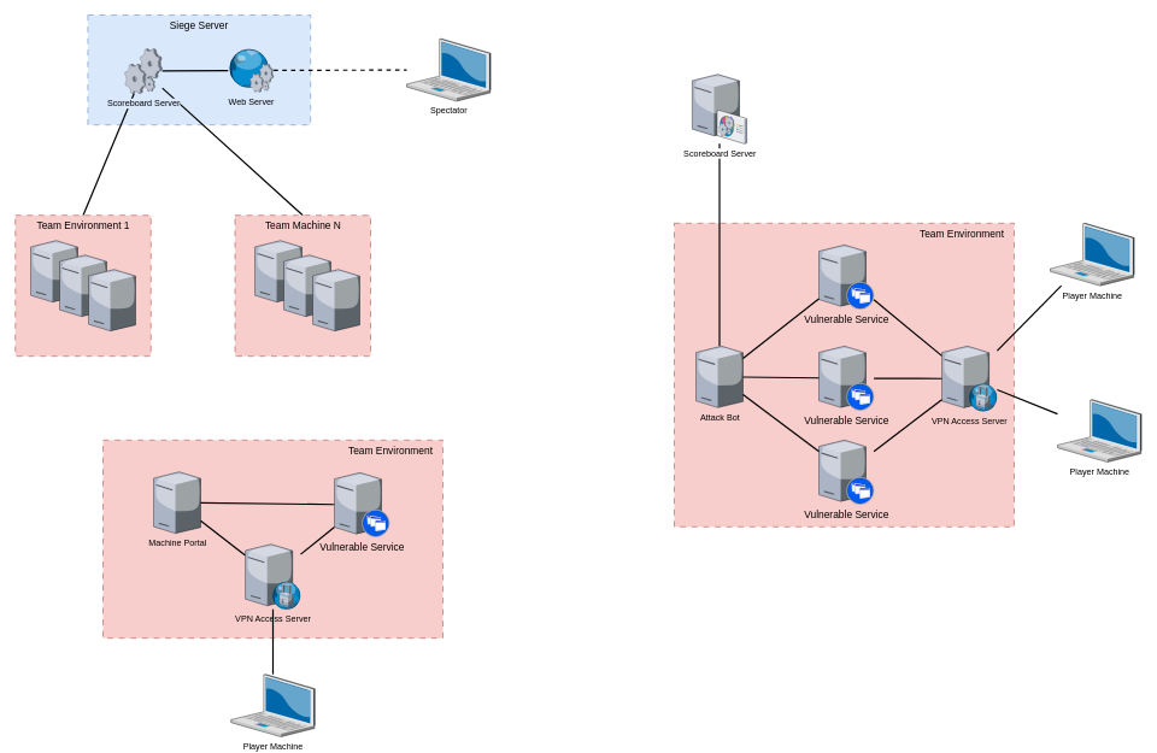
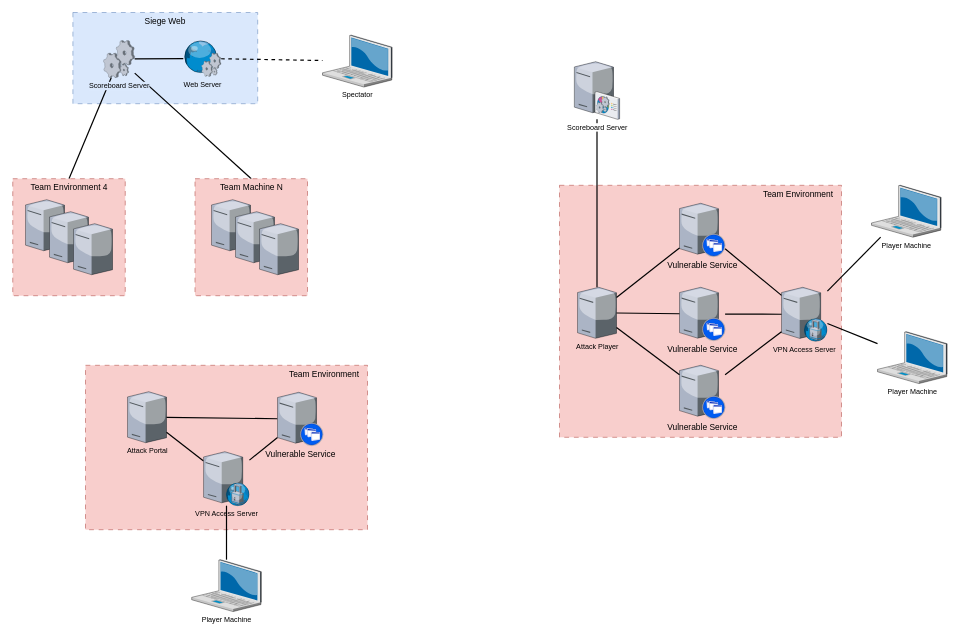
  <mxCell id="0" style=";html=1;" />
  <mxCell id="1" style=";html=1;" parent="0" />
  <mxCell id="2" value="Team Environment&amp;nbsp; &amp;nbsp;" style="whiteSpace=wrap;html=1;fillColor=#f8cecc;fontSize=14;strokeColor=#b85450;verticalAlign=top;dashed=1;dashPattern=8 8;align=right;" parent="1" vertex="1"><mxGeometry x="932" y="308" width="470" height="420" as="geometry" /></mxCell>
  <mxCell id="3" style="edgeStyle=none;rounded=0;html=1;startSize=10;endSize=10;jettySize=auto;orthogonalLoop=1;fontSize=14;endArrow=none;endFill=0;strokeWidth=2;" parent="1" source="13" target="27" edge="1"><mxGeometry relative="1" as="geometry"><mxPoint x="672" y="368" as="sourcePoint" /><mxPoint x="866" y="544" as="targetPoint" /></mxGeometry></mxCell>
- <mxCell id="4" value="Siege Server" style="whiteSpace=wrap;html=1;fillColor=#dae8fc;fontSize=14;strokeColor=#6c8ebf;verticalAlign=top;dashed=1;dashPattern=8 8;align=center;" parent="1" vertex="1"><mxGeometry x="121" y="20" width="308" height="152" as="geometry" /></mxCell>
+ <mxCell id="4" value="Siege Web" style="whiteSpace=wrap;html=1;fillColor=#dae8fc;fontSize=14;strokeColor=#6c8ebf;verticalAlign=top;dashed=1;dashPattern=8 8;align=center;" parent="1" vertex="1"><mxGeometry x="121" y="20" width="308" height="152" as="geometry" /></mxCell>
  <mxCell id="5" style="edgeStyle=none;rounded=0;html=1;startSize=10;endSize=10;jettySize=auto;orthogonalLoop=1;fontSize=14;endArrow=none;endFill=0;strokeWidth=2;entryX=0.5;entryY=0;entryDx=0;entryDy=0;" parent="1" source="26" target="7" edge="1"><mxGeometry relative="1" as="geometry"><mxPoint x="432" y="262" as="sourcePoint" /><mxPoint x="613" y="433" as="targetPoint" /></mxGeometry></mxCell>
  <mxCell id="6" style="edgeStyle=none;rounded=0;html=1;startSize=10;endSize=10;jettySize=auto;orthogonalLoop=1;fontSize=14;endArrow=none;endFill=0;strokeWidth=2;entryX=0.5;entryY=0;entryDx=0;entryDy=0;" parent="1" source="26" target="8" edge="1"><mxGeometry relative="1" as="geometry"><mxPoint x="397" y="290.243" as="sourcePoint" /><mxPoint x="412" y="262" as="targetPoint" /></mxGeometry></mxCell>
- <mxCell id="7" value="Team Environment 1" style="whiteSpace=wrap;html=1;fillColor=#f8cecc;fontSize=14;strokeColor=#b85450;verticalAlign=top;dashed=1;dashPattern=8 8;" parent="1" vertex="1"><mxGeometry x="20.75" y="297" width="187.5" height="195" as="geometry" /></mxCell>
+ <mxCell id="7" value="Team Environment 4" style="whiteSpace=wrap;html=1;fillColor=#f8cecc;fontSize=14;strokeColor=#b85450;verticalAlign=top;dashed=1;dashPattern=8 8;" parent="1" vertex="1"><mxGeometry x="20.75" y="297" width="187.5" height="195" as="geometry" /></mxCell>
  <mxCell id="8" value="Team Machine N" style="whiteSpace=wrap;html=1;fillColor=#f8cecc;fontSize=14;strokeColor=#b85450;verticalAlign=top;dashed=1;dashPattern=8 8;" parent="1" vertex="1"><mxGeometry x="324.5" y="297" width="187.5" height="195" as="geometry" /></mxCell>
  <mxCell id="9" style="edgeStyle=none;rounded=0;html=1;startSize=10;endSize=10;jettySize=auto;orthogonalLoop=1;fontSize=14;endArrow=none;endFill=0;strokeWidth=2;" parent="1" source="26" target="14" edge="1"><mxGeometry relative="1" as="geometry"><mxPoint x="237" y="96.5" as="sourcePoint" /><mxPoint x="579" y="123.137" as="targetPoint" /></mxGeometry></mxCell>
  <mxCell id="10" style="edgeStyle=none;rounded=0;html=1;startSize=10;endSize=10;jettySize=auto;orthogonalLoop=1;fontSize=14;endArrow=none;endFill=0;strokeWidth=2;dashed=1;" parent="1" source="14" target="23" edge="1"><mxGeometry relative="1" as="geometry"><mxPoint x="701" y="451.883" as="targetPoint" /></mxGeometry></mxCell>
  <mxCell id="11" value="Vulnerable Service" style="verticalLabelPosition=bottom;aspect=fixed;html=1;verticalAlign=top;strokeColor=none;shape=mxgraph.citrix.xenapp_server;fillColor=#66B2FF;gradientColor=#0066CC;fontSize=14;" parent="1" vertex="1"><mxGeometry x="1132" y="608" width="76" height="89" as="geometry" /></mxCell>
  <mxCell id="12" value="VPN Access Server" style="verticalLabelPosition=bottom;sketch=0;aspect=fixed;html=1;verticalAlign=top;strokeColor=none;align=center;outlineConnect=0;shape=mxgraph.citrix.proxy_server;" parent="1" vertex="1"><mxGeometry x="1302" y="478" width="76.5" height="90" as="geometry" /></mxCell>
  <mxCell id="13" value="Scoreboard Server" style="verticalLabelPosition=bottom;sketch=0;aspect=fixed;html=1;verticalAlign=top;strokeColor=none;align=center;outlineConnect=0;shape=mxgraph.citrix.command_center;labelBackgroundColor=light-dark(#ffffff, #ededed);" parent="1" vertex="1"><mxGeometry x="956.75" y="102" width="75.5" height="96" as="geometry" /></mxCell>
- <mxCell id="14" value="&lt;div&gt;Web Server&lt;/div&gt;" style="verticalLabelPosition=bottom;sketch=0;aspect=fixed;html=1;verticalAlign=top;strokeColor=none;align=center;outlineConnect=0;shape=mxgraph.citrix.web_service;" parent="1" vertex="1"><mxGeometry x="315" y="66.5" width="63" height="60" as="geometry" /></mxCell>
+ <mxCell id="14" value="&lt;div&gt;Web Server&lt;/div&gt;" style="verticalLabelPosition=bottom;sketch=0;aspect=fixed;html=1;verticalAlign=top;strokeColor=none;align=center;outlineConnect=0;shape=mxgraph.citrix.web_service;" parent="1" vertex="1"><mxGeometry x="305" y="66.5" width="63" height="60" as="geometry" /></mxCell>
  <mxCell id="15" value="Player Machine" style="verticalLabelPosition=bottom;sketch=0;aspect=fixed;html=1;verticalAlign=top;strokeColor=none;align=center;outlineConnect=0;shape=mxgraph.citrix.laptop_2;" parent="1" vertex="1"><mxGeometry x="1452" y="308" width="116" height="86.5" as="geometry" /></mxCell>
  <mxCell id="16" value="" style="verticalLabelPosition=bottom;sketch=0;aspect=fixed;html=1;verticalAlign=top;strokeColor=none;align=center;outlineConnect=0;shape=mxgraph.citrix.license_server;" parent="1" vertex="1"><mxGeometry x="42" y="332" width="65" height="85" as="geometry" /></mxCell>
  <mxCell id="17" value="" style="verticalLabelPosition=bottom;sketch=0;aspect=fixed;html=1;verticalAlign=top;strokeColor=none;align=center;outlineConnect=0;shape=mxgraph.citrix.license_server;" parent="1" vertex="1"><mxGeometry x="82" y="352" width="65" height="85" as="geometry" /></mxCell>
  <mxCell id="18" value="" style="verticalLabelPosition=bottom;sketch=0;aspect=fixed;html=1;verticalAlign=top;strokeColor=none;align=center;outlineConnect=0;shape=mxgraph.citrix.license_server;" parent="1" vertex="1"><mxGeometry x="122" y="372" width="65" height="85" as="geometry" /></mxCell>
  <mxCell id="19" value="" style="verticalLabelPosition=bottom;sketch=0;aspect=fixed;html=1;verticalAlign=top;strokeColor=none;align=center;outlineConnect=0;shape=mxgraph.citrix.license_server;" parent="1" vertex="1"><mxGeometry x="352" y="332" width="65" height="85" as="geometry" /></mxCell>
  <mxCell id="20" value="" style="verticalLabelPosition=bottom;sketch=0;aspect=fixed;html=1;verticalAlign=top;strokeColor=none;align=center;outlineConnect=0;shape=mxgraph.citrix.license_server;" parent="1" vertex="1"><mxGeometry x="392" y="352" width="65" height="85" as="geometry" /></mxCell>
  <mxCell id="21" value="" style="verticalLabelPosition=bottom;sketch=0;aspect=fixed;html=1;verticalAlign=top;strokeColor=none;align=center;outlineConnect=0;shape=mxgraph.citrix.license_server;" parent="1" vertex="1"><mxGeometry x="432" y="372" width="65" height="85" as="geometry" /></mxCell>
  <mxCell id="22" value="" style="shape=image;html=1;verticalAlign=top;verticalLabelPosition=bottom;labelBackgroundColor=#ffffff;imageAspect=0;aspect=fixed;image=https://icons.diagrams.net/icon-cache1/Ionicons_Fill_Vol_1-2186/ellipsis-horizontal-1351.svg" parent="1" vertex="1"><mxGeometry x="242" y="372" width="52" height="52" as="geometry" /></mxCell>
- <mxCell id="23" value="Spectator" style="verticalLabelPosition=bottom;sketch=0;aspect=fixed;html=1;verticalAlign=top;strokeColor=none;align=center;outlineConnect=0;shape=mxgraph.citrix.laptop_2;" parent="1" vertex="1"><mxGeometry x="562" y="52.75" width="116" height="86.5" as="geometry" /></mxCell>
+ <mxCell id="23" value="Spectator" style="verticalLabelPosition=bottom;sketch=0;aspect=fixed;html=1;verticalAlign=top;strokeColor=none;align=center;outlineConnect=0;shape=mxgraph.citrix.laptop_2;" parent="1" vertex="1"><mxGeometry x="537" y="57.75" width="116" height="86.5" as="geometry" /></mxCell>
  <mxCell id="24" value="Vulnerable Service" style="verticalLabelPosition=bottom;aspect=fixed;html=1;verticalAlign=top;strokeColor=none;shape=mxgraph.citrix.xenapp_server;fillColor=#66B2FF;gradientColor=#0066CC;fontSize=14;" parent="1" vertex="1"><mxGeometry x="1132" y="338" width="76" height="89" as="geometry" /></mxCell>
  <mxCell id="25" value="Vulnerable Service" style="verticalLabelPosition=bottom;aspect=fixed;html=1;verticalAlign=top;strokeColor=none;shape=mxgraph.citrix.xenapp_server;fillColor=#66B2FF;gradientColor=#0066CC;fontSize=14;" parent="1" vertex="1"><mxGeometry x="1132" y="478" width="76" height="89" as="geometry" /></mxCell>
  <mxCell id="26" value="Scoreboard Server" style="verticalLabelPosition=bottom;sketch=0;aspect=fixed;html=1;verticalAlign=top;strokeColor=none;align=center;outlineConnect=0;shape=mxgraph.citrix.process;labelBorderColor=none;labelBackgroundColor=light-dark(#dae8fc, #ededed);textShadow=0;" parent="1" vertex="1"><mxGeometry x="172" y="66.5" width="52" height="62" as="geometry" /></mxCell>
- <mxCell id="27" value="Attack Bot" style="verticalLabelPosition=bottom;sketch=0;aspect=fixed;html=1;verticalAlign=top;strokeColor=none;align=center;outlineConnect=0;shape=mxgraph.citrix.license_server;" parent="1" vertex="1"><mxGeometry x="962" y="478" width="65" height="85" as="geometry" /></mxCell>
+ <mxCell id="27" value="Attack Player" style="verticalLabelPosition=bottom;sketch=0;aspect=fixed;html=1;verticalAlign=top;strokeColor=none;align=center;outlineConnect=0;shape=mxgraph.citrix.license_server;" parent="1" vertex="1"><mxGeometry x="962" y="478" width="65" height="85" as="geometry" /></mxCell>
  <mxCell id="28" value="" style="shape=image;html=1;verticalAlign=top;verticalLabelPosition=bottom;labelBackgroundColor=#ffffff;imageAspect=0;aspect=fixed;image=https://icons.diagrams.net/icon-cache1/Ionicons_Fill_Vol_2-2187/skull-621.svg;imageBackground=none;imageBorder=none;" parent="1" vertex="1"><mxGeometry x="1012" y="536" width="32" height="32" as="geometry" /></mxCell>
  <mxCell id="29" style="edgeStyle=none;rounded=0;html=1;startSize=10;endSize=10;jettySize=auto;orthogonalLoop=1;fontSize=14;endArrow=none;endFill=0;strokeWidth=2;" parent="1" source="24" target="27" edge="1"><mxGeometry relative="1" as="geometry"><mxPoint x="762" y="448" as="sourcePoint" /><mxPoint x="956" y="624" as="targetPoint" /></mxGeometry></mxCell>
  <mxCell id="30" style="edgeStyle=none;rounded=0;html=1;startSize=10;endSize=10;jettySize=auto;orthogonalLoop=1;fontSize=14;endArrow=none;endFill=0;strokeWidth=2;" parent="1" source="27" target="11" edge="1"><mxGeometry relative="1" as="geometry"><mxPoint x="772" y="548" as="sourcePoint" /><mxPoint x="966" y="724" as="targetPoint" /></mxGeometry></mxCell>
  <mxCell id="31" style="edgeStyle=none;rounded=0;html=1;startSize=10;endSize=10;jettySize=auto;orthogonalLoop=1;fontSize=14;endArrow=none;endFill=0;strokeWidth=2;" parent="1" source="27" target="25" edge="1"><mxGeometry relative="1" as="geometry"><mxPoint x="772" y="548" as="sourcePoint" /><mxPoint x="966" y="724" as="targetPoint" /></mxGeometry></mxCell>
  <mxCell id="32" style="edgeStyle=none;rounded=0;html=1;startSize=10;endSize=10;jettySize=auto;orthogonalLoop=1;fontSize=14;endArrow=none;endFill=0;strokeWidth=2;" parent="1" source="12" target="25" edge="1"><mxGeometry relative="1" as="geometry"><mxPoint x="722" y="588" as="sourcePoint" /><mxPoint x="916" y="764" as="targetPoint" /></mxGeometry></mxCell>
  <mxCell id="33" style="edgeStyle=none;rounded=0;html=1;startSize=10;endSize=10;jettySize=auto;orthogonalLoop=1;fontSize=14;endArrow=none;endFill=0;strokeWidth=2;" parent="1" source="12" target="24" edge="1"><mxGeometry relative="1" as="geometry"><mxPoint x="902" y="648" as="sourcePoint" /><mxPoint x="1096" y="824" as="targetPoint" /></mxGeometry></mxCell>
  <mxCell id="34" style="edgeStyle=none;rounded=0;html=1;startSize=10;endSize=10;jettySize=auto;orthogonalLoop=1;fontSize=14;endArrow=none;endFill=0;strokeWidth=2;" parent="1" source="12" target="11" edge="1"><mxGeometry relative="1" as="geometry"><mxPoint x="902" y="668" as="sourcePoint" /><mxPoint x="1096" y="844" as="targetPoint" /></mxGeometry></mxCell>
  <mxCell id="35" style="edgeStyle=none;rounded=0;html=1;startSize=10;endSize=10;jettySize=auto;orthogonalLoop=1;fontSize=14;endArrow=none;endFill=0;strokeWidth=2;" parent="1" source="12" target="15" edge="1"><mxGeometry relative="1" as="geometry"><mxPoint x="722" y="628" as="sourcePoint" /><mxPoint x="916" y="804" as="targetPoint" /></mxGeometry></mxCell>
  <mxCell id="36" value="Player Machine" style="verticalLabelPosition=bottom;sketch=0;aspect=fixed;html=1;verticalAlign=top;strokeColor=none;align=center;outlineConnect=0;shape=mxgraph.citrix.laptop_2;" parent="1" vertex="1"><mxGeometry x="1462" y="552" width="116" height="86.5" as="geometry" /></mxCell>
  <mxCell id="37" style="edgeStyle=none;rounded=0;html=1;startSize=10;endSize=10;jettySize=auto;orthogonalLoop=1;fontSize=14;endArrow=none;endFill=0;strokeWidth=2;" parent="1" source="12" target="36" edge="1"><mxGeometry relative="1" as="geometry"><mxPoint x="1442" y="552" as="sourcePoint" /><mxPoint x="1530" y="463" as="targetPoint" /></mxGeometry></mxCell>
  <mxCell id="38" value="Team Environment&amp;nbsp; &amp;nbsp;" style="whiteSpace=wrap;html=1;fillColor=#f8cecc;fontSize=14;strokeColor=#b85450;verticalAlign=top;dashed=1;dashPattern=8 8;align=right;" parent="1" vertex="1"><mxGeometry x="142" y="608" width="470" height="274" as="geometry" /></mxCell>
- <mxCell id="39" value="Machine Portal" style="verticalLabelPosition=bottom;sketch=0;aspect=fixed;html=1;verticalAlign=top;strokeColor=none;align=center;outlineConnect=0;shape=mxgraph.citrix.license_server;" parent="1" vertex="1"><mxGeometry x="212" y="652" width="65" height="85" as="geometry" /></mxCell>
+ <mxCell id="39" value="Attack Portal" style="verticalLabelPosition=bottom;sketch=0;aspect=fixed;html=1;verticalAlign=top;strokeColor=none;align=center;outlineConnect=0;shape=mxgraph.citrix.license_server;" parent="1" vertex="1"><mxGeometry x="212" y="652" width="65" height="85" as="geometry" /></mxCell>
  <mxCell id="40" value="" style="shape=image;html=1;verticalAlign=top;verticalLabelPosition=bottom;labelBackgroundColor=#ffffff;imageAspect=0;aspect=fixed;image=https://icons.diagrams.net/icon-cache1/Ionicons_Fill_Vol_2-2187/skull-621.svg;imageBackground=none;imageBorder=none;" parent="1" vertex="1"><mxGeometry x="262" y="710" width="32" height="32" as="geometry" /></mxCell>
  <mxCell id="41" value="Player Machine" style="verticalLabelPosition=bottom;sketch=0;aspect=fixed;html=1;verticalAlign=top;strokeColor=none;align=center;outlineConnect=0;shape=mxgraph.citrix.laptop_2;" parent="1" vertex="1"><mxGeometry x="319" y="932" width="116" height="86.5" as="geometry" /></mxCell>
  <mxCell id="42" style="edgeStyle=none;rounded=0;html=1;startSize=10;endSize=10;jettySize=auto;orthogonalLoop=1;fontSize=14;endArrow=none;endFill=0;strokeWidth=2;" parent="1" source="45" target="46" edge="1"><mxGeometry relative="1" as="geometry"><mxPoint x="722" y="742" as="sourcePoint" /><mxPoint x="873" y="667" as="targetPoint" /></mxGeometry></mxCell>
  <mxCell id="43" style="edgeStyle=none;rounded=0;html=1;startSize=10;endSize=10;jettySize=auto;orthogonalLoop=1;fontSize=14;endArrow=none;endFill=0;strokeWidth=2;" parent="1" source="39" target="46" edge="1"><mxGeometry relative="1" as="geometry"><mxPoint x="576" y="872" as="sourcePoint" /><mxPoint x="482" y="992" as="targetPoint" /></mxGeometry></mxCell>
  <mxCell id="44" style="edgeStyle=none;rounded=0;html=1;startSize=10;endSize=10;jettySize=auto;orthogonalLoop=1;fontSize=14;endArrow=none;endFill=0;strokeWidth=2;" parent="1" source="45" target="39" edge="1"><mxGeometry relative="1" as="geometry"><mxPoint x="706" y="942" as="sourcePoint" /><mxPoint x="612" y="1062" as="targetPoint" /></mxGeometry></mxCell>
  <mxCell id="45" value="Vulnerable Service" style="verticalLabelPosition=bottom;aspect=fixed;html=1;verticalAlign=top;strokeColor=none;shape=mxgraph.citrix.xenapp_server;fillColor=#66B2FF;gradientColor=#0066CC;fontSize=14;labelBackgroundColor=light-dark(#f8cecc, #ededed);" parent="1" vertex="1"><mxGeometry x="462" y="653" width="76" height="89" as="geometry" /></mxCell>
  <mxCell id="46" value="VPN Access Server" style="verticalLabelPosition=bottom;sketch=0;aspect=fixed;html=1;verticalAlign=top;strokeColor=none;align=center;outlineConnect=0;shape=mxgraph.citrix.proxy_server;" vertex="1" parent="1"><mxGeometry x="338.75" y="752" width="76.5" height="90" as="geometry" /></mxCell>
  <mxCell id="47" style="edgeStyle=none;rounded=0;html=1;startSize=10;endSize=10;jettySize=auto;orthogonalLoop=1;fontSize=14;endArrow=none;endFill=0;strokeWidth=2;" edge="1" parent="1" source="41" target="46"><mxGeometry relative="1" as="geometry"><mxPoint x="496" y="902" as="sourcePoint" /><mxPoint x="412" y="1092" as="targetPoint" /></mxGeometry></mxCell>
